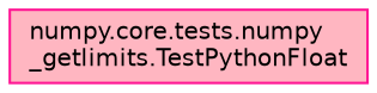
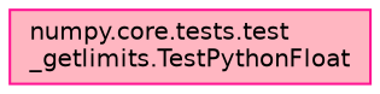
  digraph {
    rankdir=LR
-   n1 [color=deeppink fillcolor=lightpink fontname=Helvetica fontsize=10 height=0.2 label="numpy.core.tests.numpy\l_getlimits.TestPythonFloat" shape=box style=filled width=0.4]
+   n1 [color=deeppink fillcolor=lightpink fontname=Helvetica fontsize=10 height=0.2 label="numpy.core.tests.test\l_getlimits.TestPythonFloat" shape=box style=filled width=0.4]
  }
